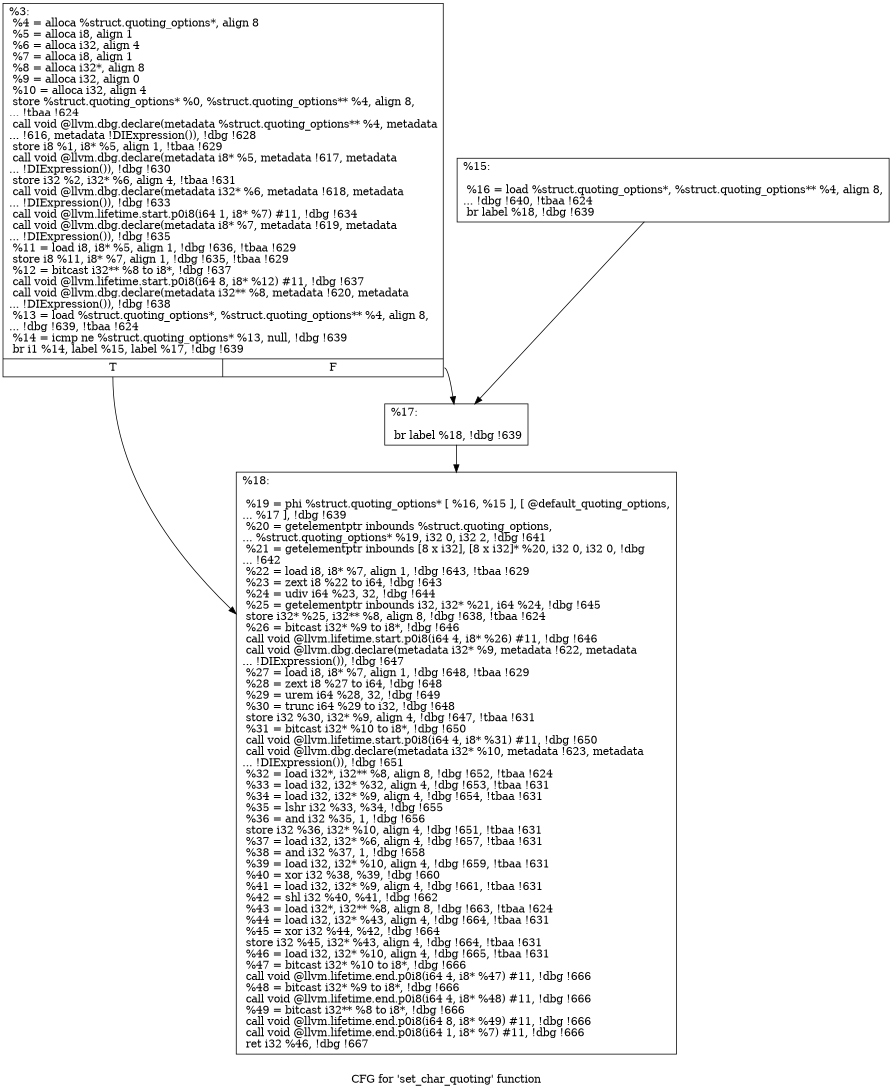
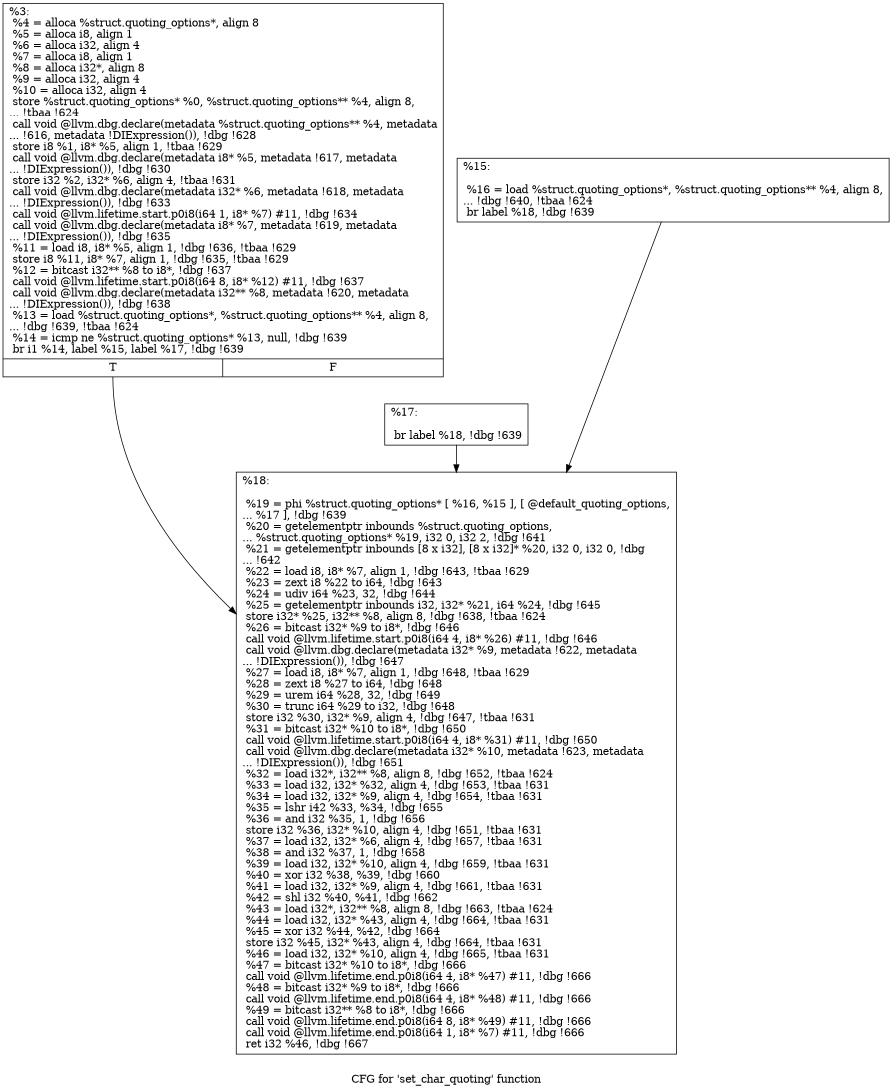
  digraph {
    label="CFG for 'set_char_quoting' function"
    node [shape=record]
-   n1 [label="{%3:\l  %4 = alloca %struct.quoting_options*, align 8\l  %5 = alloca i8, align 1\l  %6 = alloca i32, align 4\l  %7 = alloca i8, align 1\l  %8 = alloca i32*, align 8\l  %9 = alloca i32, align 0\l  %10 = alloca i32, align 4\l  store %struct.quoting_options* %0, %struct.quoting_options** %4, align 8,\l... !tbaa !624\l  call void @llvm.dbg.declare(metadata %struct.quoting_options** %4, metadata\l... !616, metadata !DIExpression()), !dbg !628\l  store i8 %1, i8* %5, align 1, !tbaa !629\l  call void @llvm.dbg.declare(metadata i8* %5, metadata !617, metadata\l... !DIExpression()), !dbg !630\l  store i32 %2, i32* %6, align 4, !tbaa !631\l  call void @llvm.dbg.declare(metadata i32* %6, metadata !618, metadata\l... !DIExpression()), !dbg !633\l  call void @llvm.lifetime.start.p0i8(i64 1, i8* %7) #11, !dbg !634\l  call void @llvm.dbg.declare(metadata i8* %7, metadata !619, metadata\l... !DIExpression()), !dbg !635\l  %11 = load i8, i8* %5, align 1, !dbg !636, !tbaa !629\l  store i8 %11, i8* %7, align 1, !dbg !635, !tbaa !629\l  %12 = bitcast i32** %8 to i8*, !dbg !637\l  call void @llvm.lifetime.start.p0i8(i64 8, i8* %12) #11, !dbg !637\l  call void @llvm.dbg.declare(metadata i32** %8, metadata !620, metadata\l... !DIExpression()), !dbg !638\l  %13 = load %struct.quoting_options*, %struct.quoting_options** %4, align 8,\l... !dbg !639, !tbaa !624\l  %14 = icmp ne %struct.quoting_options* %13, null, !dbg !639\l  br i1 %14, label %15, label %17, !dbg !639\l|{<s0>T|<s1>F}}"]
+   n1 [label="{%3:\l  %4 = alloca %struct.quoting_options*, align 8\l  %5 = alloca i8, align 1\l  %6 = alloca i32, align 4\l  %7 = alloca i8, align 1\l  %8 = alloca i32*, align 8\l  %9 = alloca i32, align 4\l  %10 = alloca i32, align 4\l  store %struct.quoting_options* %0, %struct.quoting_options** %4, align 8,\l... !tbaa !624\l  call void @llvm.dbg.declare(metadata %struct.quoting_options** %4, metadata\l... !616, metadata !DIExpression()), !dbg !628\l  store i8 %1, i8* %5, align 1, !tbaa !629\l  call void @llvm.dbg.declare(metadata i8* %5, metadata !617, metadata\l... !DIExpression()), !dbg !630\l  store i32 %2, i32* %6, align 4, !tbaa !631\l  call void @llvm.dbg.declare(metadata i32* %6, metadata !618, metadata\l... !DIExpression()), !dbg !633\l  call void @llvm.lifetime.start.p0i8(i64 1, i8* %7) #11, !dbg !634\l  call void @llvm.dbg.declare(metadata i8* %7, metadata !619, metadata\l... !DIExpression()), !dbg !635\l  %11 = load i8, i8* %5, align 1, !dbg !636, !tbaa !629\l  store i8 %11, i8* %7, align 1, !dbg !635, !tbaa !629\l  %12 = bitcast i32** %8 to i8*, !dbg !637\l  call void @llvm.lifetime.start.p0i8(i64 8, i8* %12) #11, !dbg !637\l  call void @llvm.dbg.declare(metadata i32** %8, metadata !620, metadata\l... !DIExpression()), !dbg !638\l  %13 = load %struct.quoting_options*, %struct.quoting_options** %4, align 8,\l... !dbg !639, !tbaa !624\l  %14 = icmp ne %struct.quoting_options* %13, null, !dbg !639\l  br i1 %14, label %15, label %17, !dbg !639\l|{<s0>T|<s1>F}}"]
    n2 [label="{%17:\l\l  br label %18, !dbg !639\l}"]
-   n3 [label="{%18:\l\l  %19 = phi %struct.quoting_options* [ %16, %15 ], [ @default_quoting_options,\l... %17 ], !dbg !639\l  %20 = getelementptr inbounds %struct.quoting_options,\l... %struct.quoting_options* %19, i32 0, i32 2, !dbg !641\l  %21 = getelementptr inbounds [8 x i32], [8 x i32]* %20, i32 0, i32 0, !dbg\l... !642\l  %22 = load i8, i8* %7, align 1, !dbg !643, !tbaa !629\l  %23 = zext i8 %22 to i64, !dbg !643\l  %24 = udiv i64 %23, 32, !dbg !644\l  %25 = getelementptr inbounds i32, i32* %21, i64 %24, !dbg !645\l  store i32* %25, i32** %8, align 8, !dbg !638, !tbaa !624\l  %26 = bitcast i32* %9 to i8*, !dbg !646\l  call void @llvm.lifetime.start.p0i8(i64 4, i8* %26) #11, !dbg !646\l  call void @llvm.dbg.declare(metadata i32* %9, metadata !622, metadata\l... !DIExpression()), !dbg !647\l  %27 = load i8, i8* %7, align 1, !dbg !648, !tbaa !629\l  %28 = zext i8 %27 to i64, !dbg !648\l  %29 = urem i64 %28, 32, !dbg !649\l  %30 = trunc i64 %29 to i32, !dbg !648\l  store i32 %30, i32* %9, align 4, !dbg !647, !tbaa !631\l  %31 = bitcast i32* %10 to i8*, !dbg !650\l  call void @llvm.lifetime.start.p0i8(i64 4, i8* %31) #11, !dbg !650\l  call void @llvm.dbg.declare(metadata i32* %10, metadata !623, metadata\l... !DIExpression()), !dbg !651\l  %32 = load i32*, i32** %8, align 8, !dbg !652, !tbaa !624\l  %33 = load i32, i32* %32, align 4, !dbg !653, !tbaa !631\l  %34 = load i32, i32* %9, align 4, !dbg !654, !tbaa !631\l  %35 = lshr i32 %33, %34, !dbg !655\l  %36 = and i32 %35, 1, !dbg !656\l  store i32 %36, i32* %10, align 4, !dbg !651, !tbaa !631\l  %37 = load i32, i32* %6, align 4, !dbg !657, !tbaa !631\l  %38 = and i32 %37, 1, !dbg !658\l  %39 = load i32, i32* %10, align 4, !dbg !659, !tbaa !631\l  %40 = xor i32 %38, %39, !dbg !660\l  %41 = load i32, i32* %9, align 4, !dbg !661, !tbaa !631\l  %42 = shl i32 %40, %41, !dbg !662\l  %43 = load i32*, i32** %8, align 8, !dbg !663, !tbaa !624\l  %44 = load i32, i32* %43, align 4, !dbg !664, !tbaa !631\l  %45 = xor i32 %44, %42, !dbg !664\l  store i32 %45, i32* %43, align 4, !dbg !664, !tbaa !631\l  %46 = load i32, i32* %10, align 4, !dbg !665, !tbaa !631\l  %47 = bitcast i32* %10 to i8*, !dbg !666\l  call void @llvm.lifetime.end.p0i8(i64 4, i8* %47) #11, !dbg !666\l  %48 = bitcast i32* %9 to i8*, !dbg !666\l  call void @llvm.lifetime.end.p0i8(i64 4, i8* %48) #11, !dbg !666\l  %49 = bitcast i32** %8 to i8*, !dbg !666\l  call void @llvm.lifetime.end.p0i8(i64 8, i8* %49) #11, !dbg !666\l  call void @llvm.lifetime.end.p0i8(i64 1, i8* %7) #11, !dbg !666\l  ret i32 %46, !dbg !667\l}"]
+   n3 [label="{%18:\l\l  %19 = phi %struct.quoting_options* [ %16, %15 ], [ @default_quoting_options,\l... %17 ], !dbg !639\l  %20 = getelementptr inbounds %struct.quoting_options,\l... %struct.quoting_options* %19, i32 0, i32 2, !dbg !641\l  %21 = getelementptr inbounds [8 x i32], [8 x i32]* %20, i32 0, i32 0, !dbg\l... !642\l  %22 = load i8, i8* %7, align 1, !dbg !643, !tbaa !629\l  %23 = zext i8 %22 to i64, !dbg !643\l  %24 = udiv i64 %23, 32, !dbg !644\l  %25 = getelementptr inbounds i32, i32* %21, i64 %24, !dbg !645\l  store i32* %25, i32** %8, align 8, !dbg !638, !tbaa !624\l  %26 = bitcast i32* %9 to i8*, !dbg !646\l  call void @llvm.lifetime.start.p0i8(i64 4, i8* %26) #11, !dbg !646\l  call void @llvm.dbg.declare(metadata i32* %9, metadata !622, metadata\l... !DIExpression()), !dbg !647\l  %27 = load i8, i8* %7, align 1, !dbg !648, !tbaa !629\l  %28 = zext i8 %27 to i64, !dbg !648\l  %29 = urem i64 %28, 32, !dbg !649\l  %30 = trunc i64 %29 to i32, !dbg !648\l  store i32 %30, i32* %9, align 4, !dbg !647, !tbaa !631\l  %31 = bitcast i32* %10 to i8*, !dbg !650\l  call void @llvm.lifetime.start.p0i8(i64 4, i8* %31) #11, !dbg !650\l  call void @llvm.dbg.declare(metadata i32* %10, metadata !623, metadata\l... !DIExpression()), !dbg !651\l  %32 = load i32*, i32** %8, align 8, !dbg !652, !tbaa !624\l  %33 = load i32, i32* %32, align 4, !dbg !653, !tbaa !631\l  %34 = load i32, i32* %9, align 4, !dbg !654, !tbaa !631\l  %35 = lshr i42 %33, %34, !dbg !655\l  %36 = and i32 %35, 1, !dbg !656\l  store i32 %36, i32* %10, align 4, !dbg !651, !tbaa !631\l  %37 = load i32, i32* %6, align 4, !dbg !657, !tbaa !631\l  %38 = and i32 %37, 1, !dbg !658\l  %39 = load i32, i32* %10, align 4, !dbg !659, !tbaa !631\l  %40 = xor i32 %38, %39, !dbg !660\l  %41 = load i32, i32* %9, align 4, !dbg !661, !tbaa !631\l  %42 = shl i32 %40, %41, !dbg !662\l  %43 = load i32*, i32** %8, align 8, !dbg !663, !tbaa !624\l  %44 = load i32, i32* %43, align 4, !dbg !664, !tbaa !631\l  %45 = xor i32 %44, %42, !dbg !664\l  store i32 %45, i32* %43, align 4, !dbg !664, !tbaa !631\l  %46 = load i32, i32* %10, align 4, !dbg !665, !tbaa !631\l  %47 = bitcast i32* %10 to i8*, !dbg !666\l  call void @llvm.lifetime.end.p0i8(i64 4, i8* %47) #11, !dbg !666\l  %48 = bitcast i32* %9 to i8*, !dbg !666\l  call void @llvm.lifetime.end.p0i8(i64 4, i8* %48) #11, !dbg !666\l  %49 = bitcast i32** %8 to i8*, !dbg !666\l  call void @llvm.lifetime.end.p0i8(i64 8, i8* %49) #11, !dbg !666\l  call void @llvm.lifetime.end.p0i8(i64 1, i8* %7) #11, !dbg !666\l  ret i32 %46, !dbg !667\l}"]
    n4 [label="{%15:\l\l  %16 = load %struct.quoting_options*, %struct.quoting_options** %4, align 8,\l... !dbg !640, !tbaa !624\l  br label %18, !dbg !639\l}"]
-   n1 -> n2 [tailport=s1]
    n1 -> n3 [tailport=s0]
    n2 -> n3
-   n4 -> n2
+   n4 -> n3
  }
